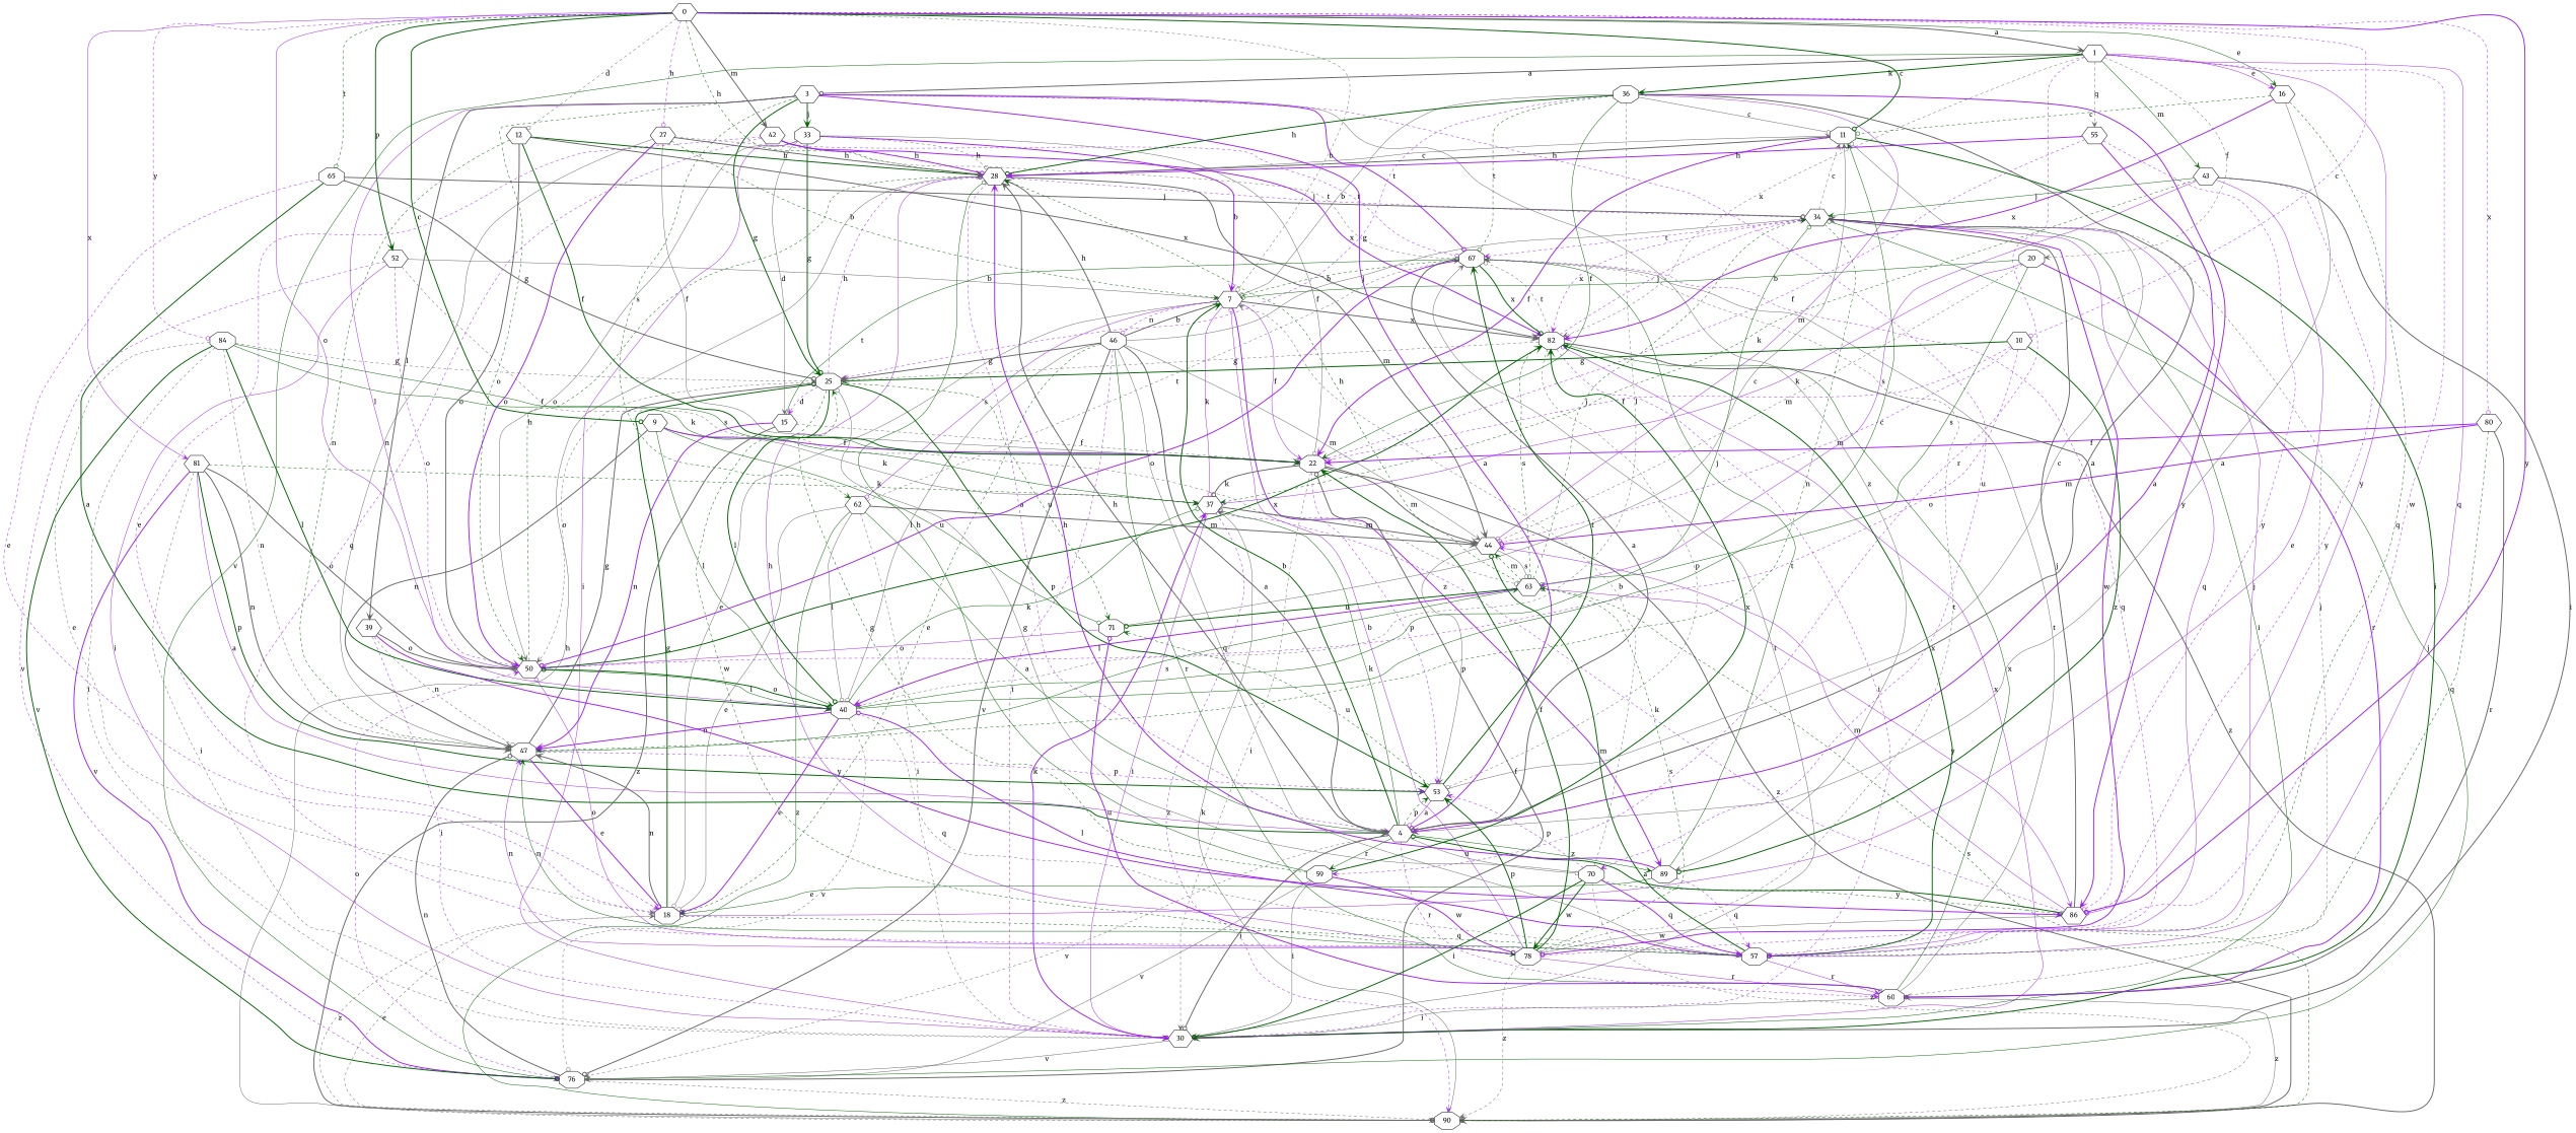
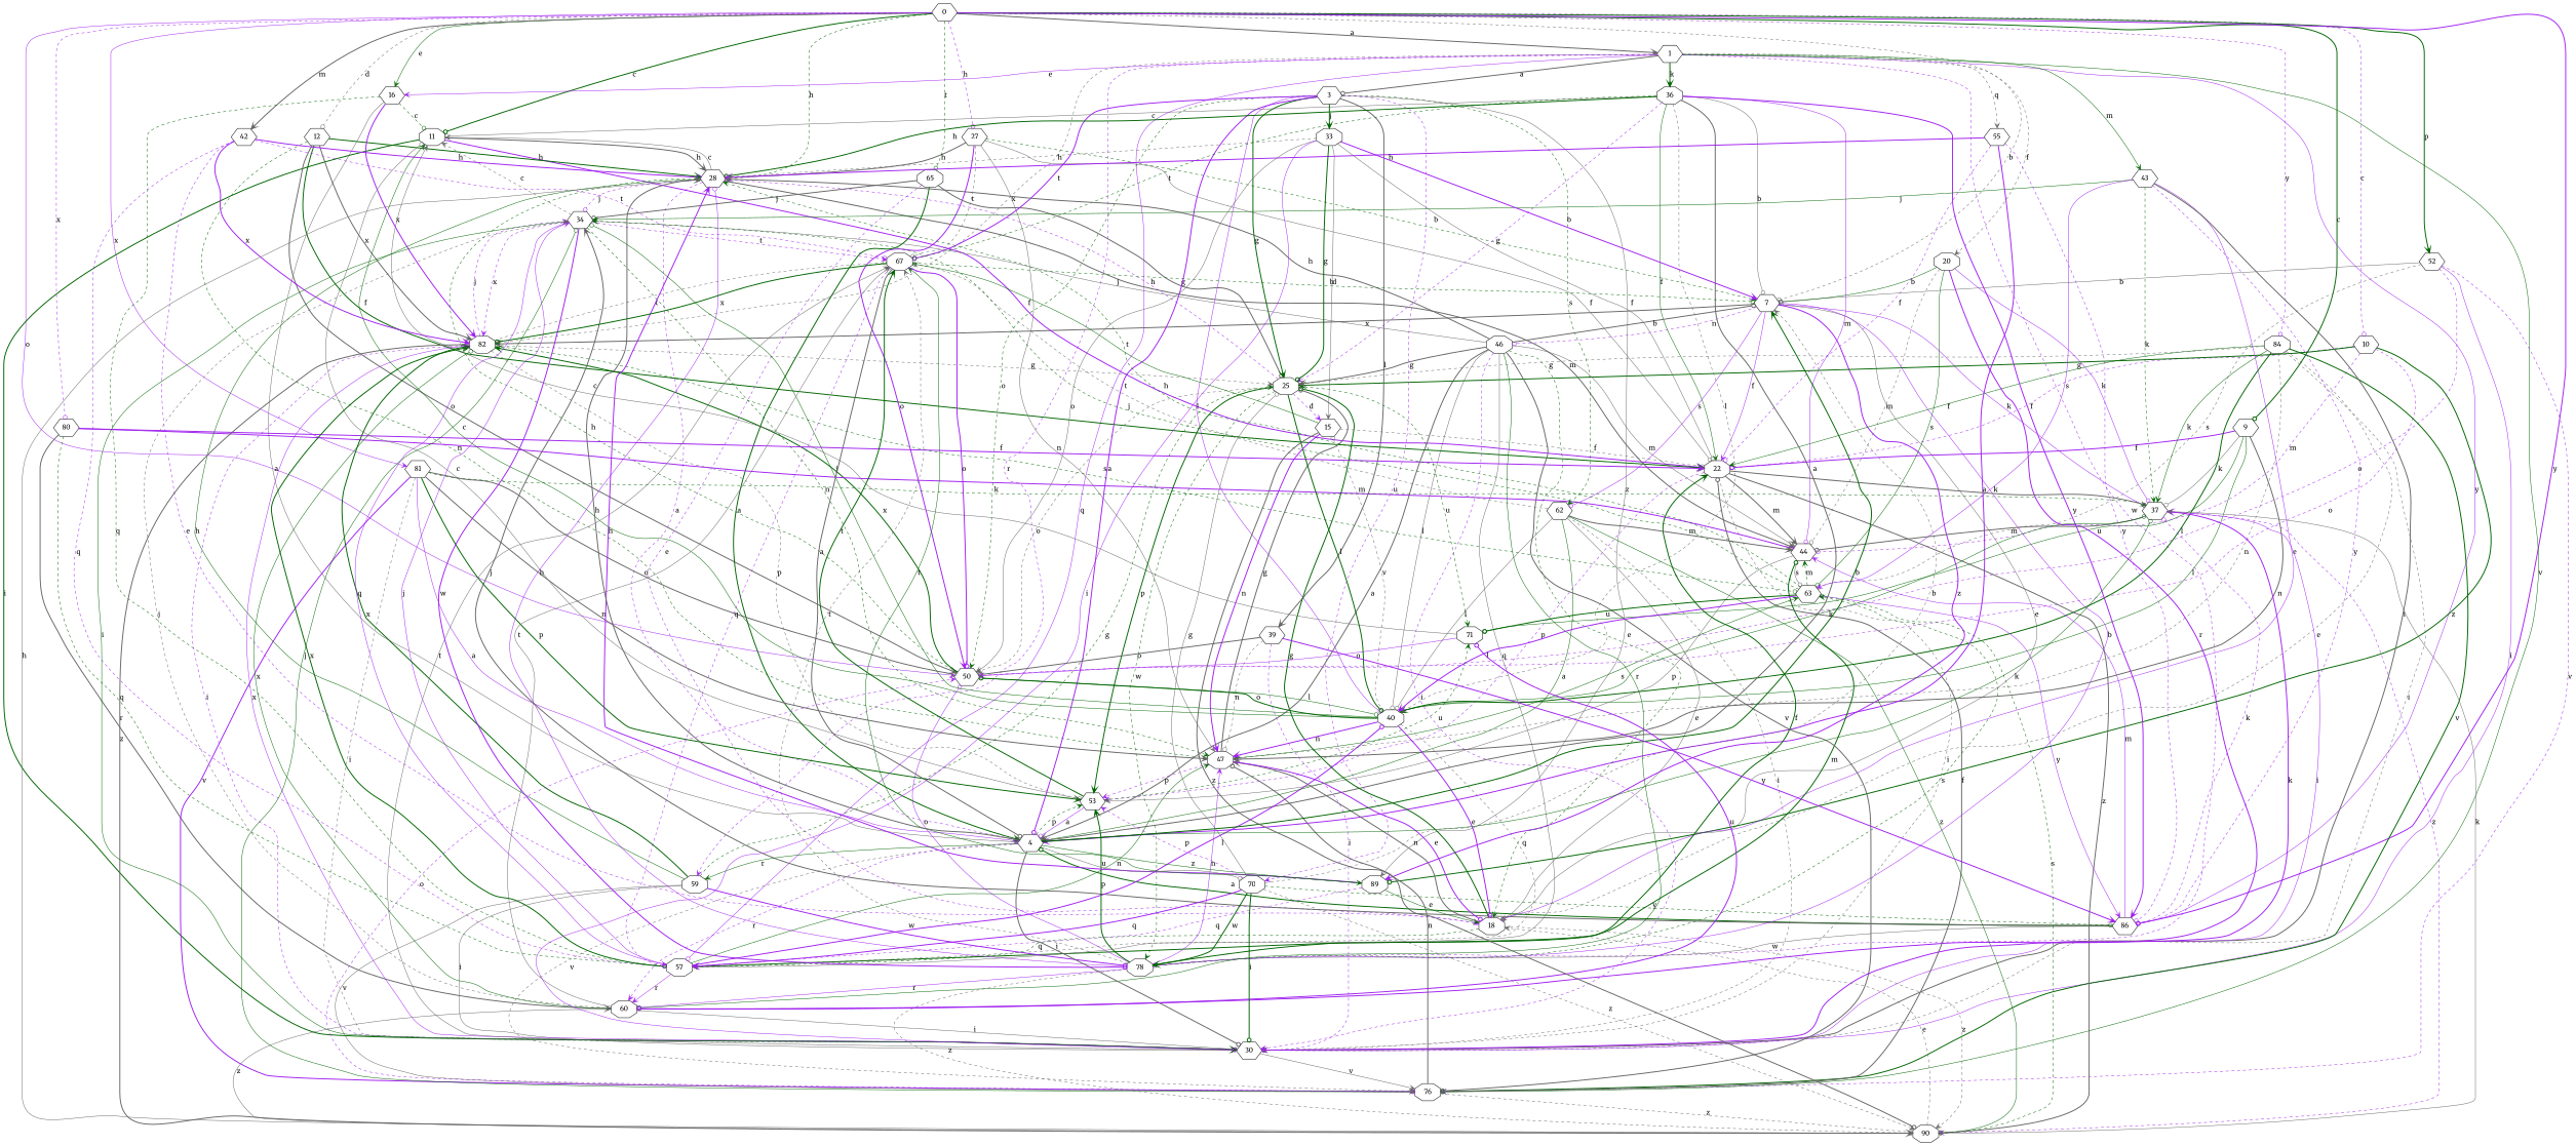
  strict digraph {
    fontname=Merriweather
    node [fontname=Merriweather shape=hexagon]
    edge [arrowhead=vee color=gray40 fontname=Merriweather style=bold]
    0
    1
    7
    9
    10
    11 [shape=octagon]
    12
    16
    27
    28
    42
    50
    52
    65 [shape=octagon]
    80
    81
    84 [shape=octagon]
    86
    3
    20 [shape=octagon]
    36 [shape=octagon]
    43
    55
    57 [shape=octagon]
    59 [shape=octagon]
    n26 [label=76 shape=octagon]
    78 [shape=octagon]
    82 [shape=octagon]
    62
    89 [shape=octagon]
    37
    18 [shape=octagon]
    22 [shape=octagon]
    46 [shape=octagon]
    40 [shape=octagon]
    47 [shape=octagon]
    71 [shape=octagon]
    25 [shape=octagon]
    44
    30
    4
    67 [shape=octagon]
    34
    63
    60 [shape=octagon]
    53
    33 [shape=octagon]
    39
    70 [shape=octagon]
    90 [shape=octagon]
    15
    0 -> 1 [label=a]
    0 -> 7 [arrowhead=odot label=b style=dashed]
    0 -> 9 [arrowhead=odot color=darkgreen label=c]
    0 -> 10 [arrowhead=odot color=purple label=c style=dashed]
    0 -> 11 [arrowhead=odot color=darkgreen label=c]
    0 -> 12 [arrowhead=odot label=d style=dashed]
    0 -> 16 [color=darkgreen label=e style=solid]
    0 -> 27 [arrowhead=odot color=purple label=h style=dashed]
    0 -> 28 [color=darkgreen label=h style=dashed]
    0 -> 42 [label=m]
    0 -> 50 [color=purple label=o style=solid]
    0 -> 52 [color=darkgreen label=p]
    0 -> 65 [arrowhead=odot color=darkgreen label=t style=dashed]
    0 -> 80 [arrowhead=odot color=purple label=x style=dashed]
    0 -> 81 [color=purple label=x style=solid]
    0 -> 84 [arrowhead=odot color=purple label=y style=dashed]
    0 -> 86 [arrowhead=odot color=purple label=y]
    1 -> 16 [color=purple label=e style=solid]
    1 -> 86 [arrowhead=odot color=purple label=y style=solid]
    1 -> 3 [arrowhead=odot label=a]
    1 -> 20 [label=f style=dashed]
    1 -> 36 [color=darkgreen label=k]
    1 -> 43 [color=darkgreen label=m style=solid]
    1 -> 55 [label=q style=dashed]
    1 -> 57 [arrowhead=odot color=purple label=q style=solid]
    1 -> 59 [color=purple label=r style=dashed]
    1 -> n26 [color=darkgreen label=v style=solid]
    1 -> 78 [arrowhead=odot color=purple label=w style=dashed]
    1 -> 82 [label=x style=dashed]
    7 -> 82 [label=x]
    7 -> 62 [arrowhead=odot color=purple label=s style=solid]
    7 -> 89 [color=purple label=z]
    7 -> 37 [arrowhead=odot color=purple label=k style=solid]
    7 -> 18 [arrowhead=odot label=e style=solid]
    7 -> 22 [color=purple label=f style=solid]
    7 -> 46 [arrowhead=odot color=purple label=n style=dashed]
    9 -> 37 [arrowhead=odot label=k style=solid]
    9 -> 22 [arrowhead=odot color=purple label=f]
    9 -> 40 [color=darkgreen label=l style=solid]
    9 -> 47 [label=n]
    9 -> 71 [arrowhead=odot color=darkgreen label=u style=solid]
    10 -> 50 [color=purple label=o style=dashed]
    10 -> 89 [arrowhead=odot color=darkgreen label=z]
    10 -> 22 [arrowhead=odot color=purple label=f style=dashed]
    10 -> 25 [color=darkgreen label=g]
    10 -> 44 [arrowhead=odot color=purple label=m style=dashed]
    11 -> 28 [label=h]
    11 -> 22 [color=purple label=f]
    11 -> 30 [color=darkgreen label=i]
    12 -> 28 [color=darkgreen label=h]
    12 -> 50 [label=o]
    12 -> 82 [label=x]
    12 -> 22 [color=darkgreen label=f]
    12 -> 47 [arrowhead=odot color=darkgreen label=n style=dashed]
    16 -> 11 [arrowhead=odot color=darkgreen label=c style=dashed]
    16 -> 57 [arrowhead=odot color=darkgreen label=q style=dashed]
    16 -> 82 [color=purple label=x]
    16 -> 4 [label=a style=solid]
    27 -> 7 [color=darkgreen label=b style=dashed]
    27 -> 28 [label=h]
    27 -> 50 [color=purple label=o]
    27 -> 22 [arrowhead=odot label=f style=solid]
    27 -> 47 [label=n style=solid]
    27 -> 67 [arrowhead=odot label=t style=dashed]
    28 -> 11 [label=c style=solid]
    28 -> 44 [label=m]
    28 -> 4 [color=purple label=a style=dashed]
    28 -> 34 [arrowhead=odot color=purple label=j style=dashed]
    42 -> 28 [arrowhead=odot color=purple label=h]
    42 -> 57 [arrowhead=odot color=purple label=q style=dashed]
    42 -> 82 [color=purple label=x]
    42 -> 18 [color=purple label=e style=dashed]
    42 -> 67 [arrowhead=odot color=purple label=t style=dashed]
    50 -> 28 [arrowhead=odot color=darkgreen label=h style=dashed]
    50 -> 82 [color=darkgreen label=x]
    50 -> 40 [arrowhead=odot color=darkgreen label=l style=solid]
    52 -> 7 [arrowhead=odot label=b style=solid]
    52 -> 50 [arrowhead=odot color=purple label=o style=dashed]
    52 -> n26 [color=purple label=v style=dashed]
    52 -> 30 [arrowhead=odot color=purple label=i style=solid]
    52 -> 63 [arrowhead=odot label=s style=dashed]
    65 -> 18 [arrowhead=odot color=purple label=e style=dashed]
    65 -> 25 [arrowhead=odot label=g]
    65 -> 4 [color=darkgreen label=a]
    65 -> 34 [arrowhead=odot label=j]
    80 -> 57 [arrowhead=odot color=darkgreen label=q style=dashed]
    80 -> 22 [color=purple label=f]
    80 -> 44 [arrowhead=odot color=purple label=m]
    80 -> 60 [label=r]
    81 -> 50 [arrowhead=odot label=o]
    81 -> n26 [arrowhead=odot color=purple label=v]
    81 -> 37 [color=darkgreen label=k style=dashed]
    81 -> 47 [label=n]
    81 -> 30 [label=i style=dashed]
    81 -> 4 [arrowhead=odot color=purple label=a style=solid]
    81 -> 53 [color=darkgreen label=p]
    84 -> n26 [arrowhead=odot color=darkgreen label=v]
    84 -> 37 [color=darkgreen label=k style=solid]
    84 -> 18 [label=e style=dashed]
    84 -> 22 [color=darkgreen label=f style=solid]
    84 -> 40 [color=darkgreen label=l]
    84 -> 47 [label=n style=dashed]
    84 -> 25 [label=g style=dashed]
    84 -> 30 [label=i style=dashed]
    86 -> 78 [arrowhead=odot label=w style=solid]
    86 -> 37 [arrowhead=odot color=purple label=k style=dashed]
    86 -> 44 [color=purple label=m style=solid]
    86 -> 4 [arrowhead=odot color=darkgreen label=a]
    86 -> 34 [label=j]
    3 -> 50 [color=darkgreen label=o style=dashed]
    3 -> 62 [color=darkgreen label=s style=dashed]
    3 -> 89 [label=z style=solid]
    3 -> 40 [arrowhead=odot color=purple label=l style=solid]
    3 -> 25 [color=darkgreen label=g]
    3 -> 4 [arrowhead=odot color=purple label=a]
    3 -> 67 [arrowhead=odot color=purple label=t]
    3 -> 33 [color=darkgreen label=j]
    3 -> 39 [label=l]
    3 -> 70 [color=purple label=u style=dashed]
    20 -> 7 [arrowhead=odot color=darkgreen label=b style=solid]
    20 -> 37 [arrowhead=odot color=purple label=k style=solid]
    20 -> 44 [arrowhead=odot label=m style=dashed]
    20 -> 63 [arrowhead=odot color=darkgreen label=s style=solid]
    20 -> 60 [arrowhead=odot color=purple label=r]
    36 -> 7 [arrowhead=odot label=b style=solid]
    36 -> 11 [arrowhead=odot label=c style=solid]
    36 -> 28 [arrowhead=odot color=darkgreen label=h]
    36 -> 86 [color=purple label=y]
    36 -> 22 [color=darkgreen label=f style=solid]
    36 -> 40 [label=l style=dashed]
    36 -> 25 [color=purple label=g style=dashed]
    36 -> 44 [arrowhead=odot color=purple label=m style=solid]
    36 -> 4 [arrowhead=odot label=a]
    36 -> 67 [arrowhead=odot color=darkgreen label=t style=dashed]
    43 -> 86 [arrowhead=odot color=purple label=y style=dashed]
    43 -> 37 [color=darkgreen label=k style=dashed]
    43 -> 18 [arrowhead=odot color=purple label=e style=solid]
    43 -> 30 [arrowhead=odot label=i]
    43 -> 34 [color=darkgreen label=j style=solid]
    43 -> 63 [color=purple label=s style=solid]
    55 -> 28 [color=purple label=h]
    55 -> 86 [arrowhead=odot color=purple label=y style=dashed]
    55 -> 22 [arrowhead=odot color=purple label=f style=dashed]
    55 -> 4 [color=purple label=a]
    57 -> 82 [color=darkgreen label=x]
    57 -> 40 [arrowhead=odot color=purple label=l]
    57 -> 47 [color=darkgreen label=n style=solid]
    57 -> 44 [arrowhead=odot color=darkgreen label=m]
    57 -> 34 [color=purple label=j style=solid]
    57 -> 60 [color=purple label=r style=solid]
    59 -> 28 [arrowhead=odot color=darkgreen label=h style=solid]
    59 -> n26 [label=v style=solid]
    59 -> 78 [arrowhead=odot color=purple label=w]
    59 -> 82 [color=darkgreen label=x]
    59 -> 25 [color=darkgreen label=g style=dashed]
    59 -> 30 [label=i style=solid]
    n26 -> 50 [color=purple label=o style=dashed]
    n26 -> 22 [arrowhead=odot label=f]
    n26 -> 47 [arrowhead=odot label=n]
    n26 -> 34 [arrowhead=odot color=darkgreen label=j style=solid]
    n26 -> 90 [arrowhead=odot label=z style=dashed]
    78 -> 7 [arrowhead=odot color=purple label=b style=solid]
    78 -> 28 [arrowhead=odot color=purple label=h style=solid]
    78 -> 50 [arrowhead=odot color=purple label=o style=solid]
    78 -> 22 [color=darkgreen label=f]
    78 -> 47 [color=purple label=n style=solid]
    78 -> 67 [label=t style=dashed]
    78 -> 63 [color=darkgreen label=s style=dashed]
    78 -> 60 [arrowhead=odot color=purple label=r style=solid]
    78 -> 53 [color=darkgreen label=p]
    78 -> 90 [label=z style=dashed]
    82 -> 25 [label=g style=dashed]
    82 -> 30 [arrowhead=odot color=purple label=i style=dashed]
    82 -> 67 [arrowhead=odot label=t style=dashed]
    82 -> 34 [color=purple label=j style=dashed]
    82 -> 63 [arrowhead=odot color=darkgreen label=s style=dashed]
    82 -> 53 [arrowhead=odot label=p style=dashed]
    82 -> 90 [label=z]
    62 -> 18 [arrowhead=odot label=e style=solid]
    62 -> 40 [arrowhead=odot label=l style=solid]
    62 -> 44 [label=m]
    62 -> 30 [arrowhead=odot label=i style=dashed]
    62 -> 4 [color=darkgreen label=a style=solid]
    62 -> 67 [label=t style=dashed]
    62 -> 90 [arrowhead=odot color=darkgreen label=z style=solid]
    89 -> 28 [color=purple label=h]
    89 -> 57 [color=purple label=q style=dashed]
    89 -> 18 [color=darkgreen label=e style=solid]
    89 -> 67 [color=darkgreen label=t style=solid]
    37 -> 44 [arrowhead=odot label=m]
    37 -> 30 [color=purple label=i style=solid]
    37 -> 90 [color=purple label=z style=dashed]
    18 -> 57 [color=darkgreen label=q style=dashed]
    18 -> 47 [label=n]
    18 -> 25 [arrowhead=odot color=darkgreen label=g]
    18 -> 90 [label=z style=dashed]
    22 -> 37 [arrowhead=odot label=k]
    22 -> 44 [label=m]
    22 -> 30 [label=i style=dashed]
    22 -> 53 [color=purple label=p style=dashed]
    22 -> 90 [arrowhead=odot label=z]
    46 -> 7 [arrowhead=odot label=b]
    46 -> 28 [label=h]
    46 -> 57 [label=q style=solid]
    46 -> n26 [arrowhead=odot label=v]
    46 -> 18 [color=darkgreen label=e style=dashed]
    46 -> 40 [arrowhead=odot label=l style=solid]
    46 -> 25 [label=g]
    46 -> 44 [label=m style=solid]
    46 -> 30 [color=purple label=i style=dashed]
    46 -> 4 [label=a]
    46 -> 34 [label=j style=solid]
    46 -> 60 [arrowhead=odot color=darkgreen label=r style=solid]
    40 -> 11 [color=darkgreen label=c style=solid]
    40 -> 50 [arrowhead=odot color=darkgreen label=o]
    40 -> 57 [label=q style=dashed]
-   40 -> n26 [arrowhead=odot label=v style=dashed]
+   40 -> 15 [arrowhead=odot label=v style=dashed]
    40 -> 37 [arrowhead=odot color=darkgreen label=k style=solid]
    40 -> 18 [arrowhead=odot color=purple label=e]
    40 -> 47 [color=purple label=n]
    40 -> 34 [arrowhead=odot color=darkgreen label=j style=solid]
    47 -> 18 [arrowhead=odot color=purple label=e]
    47 -> 25 [arrowhead=odot label=g]
    47 -> 63 [color=darkgreen label=s style=solid]
    47 -> 53 [color=purple label=p style=dashed]
    71 -> 11 [label=c style=solid]
    71 -> 50 [arrowhead=odot color=purple label=o style=solid]
    25 -> 28 [arrowhead=odot color=purple label=h style=dashed]
    25 -> 50 [label=o style=dashed]
    25 -> 78 [color=darkgreen label=w style=dashed]
    25 -> 40 [arrowhead=odot color=darkgreen label=l]
    25 -> 71 [color=darkgreen label=u style=dashed]
    25 -> 53 [color=darkgreen label=p]
    25 -> 15 [color=purple label=d style=dashed]
    44 -> 63 [arrowhead=odot label=s style=solid]
    44 -> 53 [label=p style=solid]
    30 -> n26 [label=v style=solid]
    30 -> 82 [arrowhead=odot color=purple label=x style=solid]
    30 -> 37 [color=purple label=k]
    30 -> 67 [label=t style=solid]
    4 -> 7 [color=darkgreen label=b]
    4 -> 28 [label=h]
    4 -> 59 [color=darkgreen label=r style=solid]
    4 -> n26 [label=v style=dashed]
    4 -> 89 [color=darkgreen label=z style=solid]
    4 -> 37 [arrowhead=odot color=darkgreen label=k style=solid]
    4 -> 30 [arrowhead=odot label=i]
    4 -> 60 [color=purple label=r style=dashed]
    4 -> 53 [color=darkgreen label=p style=dashed]
    4 -> 70 [arrowhead=odot label=u style=solid]
    67 -> 7 [arrowhead=odot color=darkgreen label=b style=dashed]
    67 -> 50 [arrowhead=odot color=purple label=o]
    67 -> 57 [arrowhead=odot color=purple label=q style=dashed]
    67 -> 82 [arrowhead=odot color=darkgreen label=x]
    67 -> 4 [arrowhead=odot label=a]
    34 -> 11 [label=c style=dashed]
    34 -> 57 [color=purple label=q style=solid]
    34 -> 78 [arrowhead=odot color=purple label=w]
    34 -> 82 [color=purple label=x style=dashed]
    34 -> 47 [color=darkgreen label=n style=dashed]
    34 -> 30 [color=darkgreen label=i style=solid]
    34 -> 67 [color=purple label=t style=dashed]
    63 -> 28 [color=darkgreen label=h style=dashed]
    63 -> 86 [color=purple label=y style=solid]
    63 -> 40 [color=purple label=l]
    63 -> 71 [arrowhead=odot color=darkgreen label=u]
    63 -> 44 [color=darkgreen label=m style=dashed]
    63 -> 34 [color=darkgreen label=j style=dashed]
    60 -> 82 [arrowhead=odot color=darkgreen label=x style=solid]
    60 -> 71 [arrowhead=odot color=purple label=u]
    60 -> 30 [arrowhead=odot label=i style=solid]
    60 -> 67 [label=t style=solid]
    60 -> 34 [label=j style=dashed]
    60 -> 90 [arrowhead=odot label=z style=solid]
    53 -> 11 [arrowhead=odot label=c style=solid]
    53 -> 71 [color=darkgreen label=u style=dashed]
    53 -> 4 [arrowhead=odot color=purple label=a style=solid]
    53 -> 67 [color=darkgreen label=t]
    33 -> 7 [color=purple label=b]
    33 -> 28 [arrowhead=odot label=h style=dashed]
    33 -> 50 [label=o style=solid]
    33 -> 22 [arrowhead=odot label=f style=solid]
    33 -> 25 [arrowhead=odot color=darkgreen label=g]
    33 -> 30 [arrowhead=odot color=purple label=i style=solid]
    33 -> 15 [label=d style=solid]
    39 -> 50 [arrowhead=odot label=o]
    39 -> 86 [color=purple label=y]
    39 -> 47 [arrowhead=odot label=n style=dashed]
    39 -> 30 [arrowhead=odot color=purple label=i style=dashed]
    70 -> 7 [label=b style=dashed]
    70 -> 86 [arrowhead=odot color=darkgreen label=y style=dashed]
    70 -> 57 [color=purple label=q]
    70 -> 78 [color=darkgreen label=w]
    70 -> 25 [arrowhead=odot label=g style=solid]
    70 -> 30 [arrowhead=odot color=darkgreen label=i]
    70 -> 53 [color=purple label=p style=dashed]
    70 -> 90 [label=z style=dashed]
    90 -> 28 [label=h style=solid]
    90 -> 37 [label=k style=solid]
    90 -> 18 [label=e style=dashed]
    90 -> 63 [arrowhead=odot color=darkgreen label=s style=dashed]
    15 -> 22 [arrowhead=odot label=f style=dashed]
    15 -> 47 [color=purple label=n]
    15 -> 67 [arrowhead=odot color=darkgreen label=t style=solid]
    15 -> 90 [arrowhead=odot label=z]
  }
